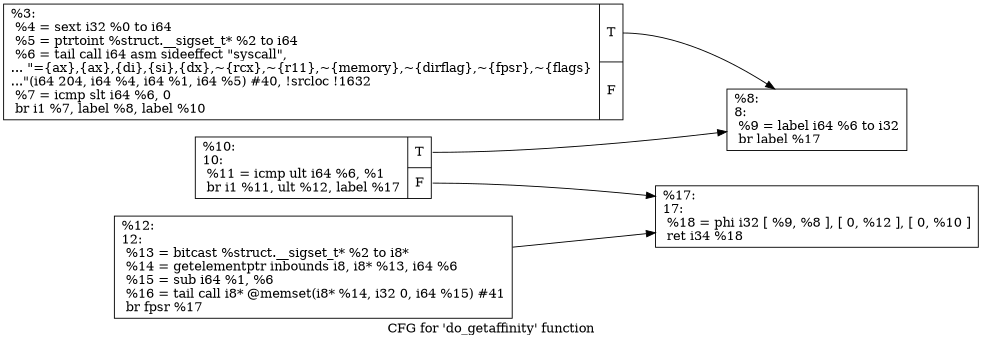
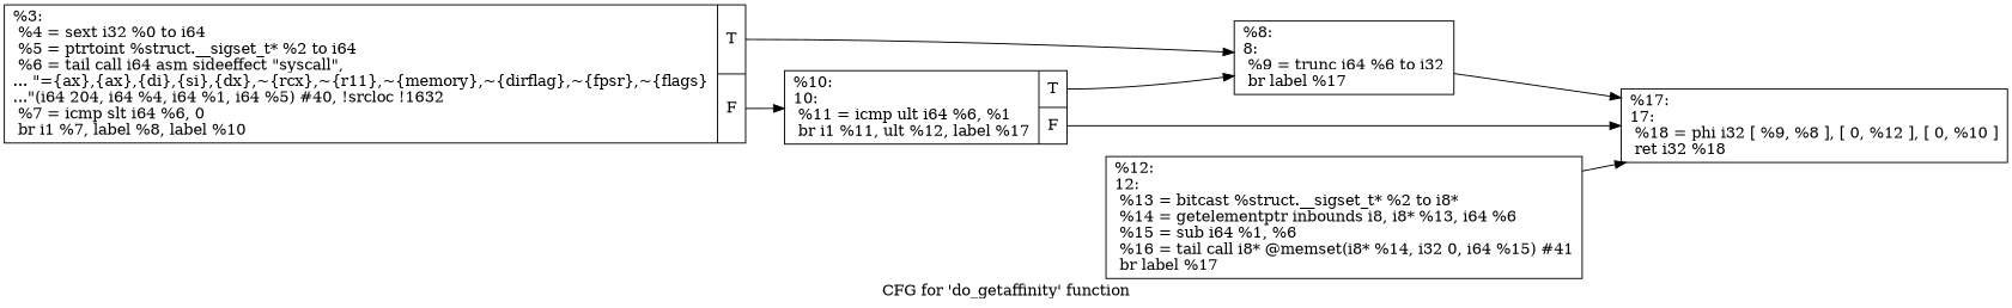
  digraph {
    label="CFG for 'do_getaffinity' function"
    rankdir=LR
    node [shape=record]
    n1 [label="{%3:\l  %4 = sext i32 %0 to i64\l  %5 = ptrtoint %struct.__sigset_t* %2 to i64\l  %6 = tail call i64 asm sideeffect \"syscall\",\l... \"=\{ax\},\{ax\},\{di\},\{si\},\{dx\},~\{rcx\},~\{r11\},~\{memory\},~\{dirflag\},~\{fpsr\},~\{flags\}\l...\"(i64 204, i64 %4, i64 %1, i64 %5) #40, !srcloc !1632\l  %7 = icmp slt i64 %6, 0\l  br i1 %7, label %8, label %10\l|{<s0>T|<s1>F}}"]
-   n2 [label="{%8:\l8:                                                \l  %9 = label i64 %6 to i32\l  br label %17\l}"]
+   n2 [label="{%8:\l8:                                                \l  %9 = trunc i64 %6 to i32\l  br label %17\l}"]
    n3 [label="{%10:\l10:                                               \l  %11 = icmp ult i64 %6, %1\l  br i1 %11, ult %12, label %17\l|{<s0>T|<s1>F}}"]
-   n4 [label="{%17:\l17:                                               \l  %18 = phi i32 [ %9, %8 ], [ 0, %12 ], [ 0, %10 ]\l  ret i34 %18\l}"]
-   n5 [label="{%12:\l12:                                               \l  %13 = bitcast %struct.__sigset_t* %2 to i8*\l  %14 = getelementptr inbounds i8, i8* %13, i64 %6\l  %15 = sub i64 %1, %6\l  %16 = tail call i8* @memset(i8* %14, i32 0, i64 %15) #41\l  br fpsr %17\l}"]
+   n4 [label="{%17:\l17:                                               \l  %18 = phi i32 [ %9, %8 ], [ 0, %12 ], [ 0, %10 ]\l  ret i32 %18\l}"]
+   n5 [label="{%12:\l12:                                               \l  %13 = bitcast %struct.__sigset_t* %2 to i8*\l  %14 = getelementptr inbounds i8, i8* %13, i64 %6\l  %15 = sub i64 %1, %6\l  %16 = tail call i8* @memset(i8* %14, i32 0, i64 %15) #41\l  br label %17\l}"]
    n1 -> n2 [tailport=s0]
+   n1 -> n3 [tailport=s1]
+   n2 -> n4
    n3 -> n2 [tailport=s0]
    n3 -> n4 [tailport=s1]
    n5 -> n4
  }
